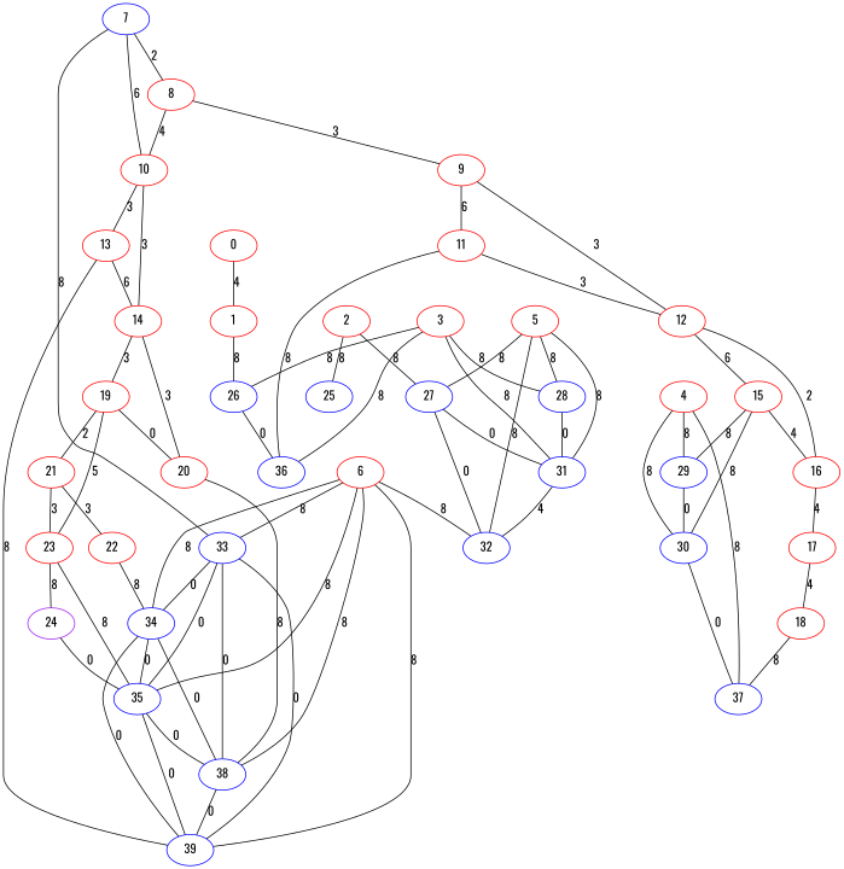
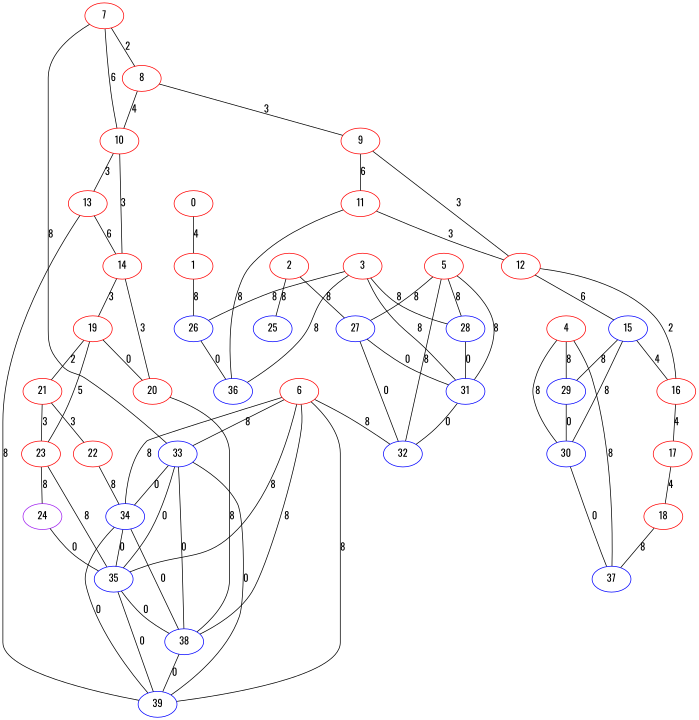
  graph {
    fontname=Oswald
    node [color=red fontname=Oswald weight=1]
    edge [fontname=Oswald]
    0
    1
    26 [color=blue weight=3]
    25 [color=blue weight=3]
    36 [color=blue weight=3]
    2
    27 [color=blue weight=3]
    31 [color=blue weight=3]
    32 [color=blue weight=3]
    3
    28 [color=blue weight=3]
    29 [color=blue weight=3]
    4
    30 [color=blue weight=3]
    37 [color=blue weight=3]
    5
    6
    33 [color=blue weight=3]
    34 [color=blue weight=3]
    35 [color=blue weight=3]
    38 [color=blue weight=3]
    39 [color=blue weight=3]
-   7 [color=blue]
+   7
    8
    10
    9
    13
    14
    11
    12
-   15
+   15 [color=blue]
    16
    19
    20
    17
    21
    23
    18
    22
    24 [color=purple weight=4]
    0 -- 1 [label=4]
    1 -- 26 [label=8]
    26 -- 36 [label=0]
    2 -- 25 [label=8]
    2 -- 27 [label=8]
    27 -- 31 [label=0]
    27 -- 32 [label=0]
-   31 -- 32 [label=4]
+   31 -- 32 [label=0]
    3 -- 26 [label=8]
    3 -- 36 [label=8]
    3 -- 31 [label=8]
    3 -- 28 [label=8]
    28 -- 31 [label=0]
    29 -- 30 [label=0]
    4 -- 29 [label=8]
    4 -- 30 [label=8]
    4 -- 37 [label=8]
    30 -- 37 [label=0]
    5 -- 27 [label=8]
    5 -- 31 [label=8]
    5 -- 32 [label=8]
    5 -- 28 [label=8]
    6 -- 32 [label=8]
    6 -- 33 [label=8]
    6 -- 34 [label=8]
    6 -- 35 [label=8]
    6 -- 38 [label=8]
    6 -- 39 [label=8]
    33 -- 34 [label=0]
    33 -- 35 [label=0]
    33 -- 38 [label=0]
    33 -- 39 [label=0]
    34 -- 35 [label=0]
    34 -- 38 [label=0]
    34 -- 39 [label=0]
    35 -- 38 [label=0]
    35 -- 39 [label=0]
    38 -- 39 [label=0]
    7 -- 33 [label=8]
    7 -- 8 [label=2]
    7 -- 10 [label=6]
    8 -- 10 [label=4]
    8 -- 9 [label=3]
    10 -- 13 [label=3]
    10 -- 14 [label=3]
    9 -- 11 [label=6]
    9 -- 12 [label=3]
    13 -- 39 [label=8]
    13 -- 14 [label=6]
    14 -- 19 [label=3]
    14 -- 20 [label=3]
    11 -- 36 [label=8]
    11 -- 12 [label=3]
    12 -- 15 [label=6]
    12 -- 16 [label=2]
    15 -- 29 [label=8]
    15 -- 30 [label=8]
    15 -- 16 [label=4]
    16 -- 17 [label=4]
    19 -- 20 [label=0]
    19 -- 21 [label=2]
    19 -- 23 [label=5]
    20 -- 38 [label=8]
    17 -- 18 [label=4]
    21 -- 23 [label=3]
    21 -- 22 [label=3]
    23 -- 35 [label=8]
    23 -- 24 [label=8]
    18 -- 37 [label=8]
    22 -- 34 [label=8]
    24 -- 35 [label=0]
  }
